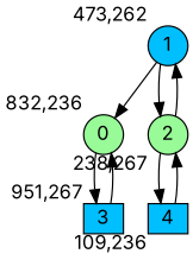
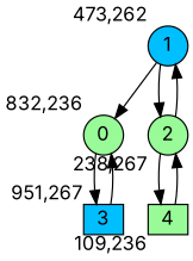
  digraph {
    bgcolor=white
    fontname=Inter
    node [fillcolor=deepskyblue fixedsize=true fontname=Inter shape=circle style=filled]
    edge [fontname=Inter]
    0 [fillcolor=palegreen height=0.3 width=0.4 xlabel="832,236"]
    3 [height=0.3 shape=box width=0.4 xlabel="951,267"]
    1 [height=0.3 width=0.4 xlabel="473,262"]
    2 [fillcolor=palegreen height=0.3 width=0.4 xlabel="238,267"]
-   4 [height=0.3 shape=box width=0.4 xlabel="109,236"]
+   4 [fillcolor=palegreen height=0.3 shape=box width=0.4 xlabel="109,236"]
    0 -> 3
    3 -> 0
    1 -> 0
    1 -> 2
    2 -> 1
    2 -> 4
    4 -> 2
  }
